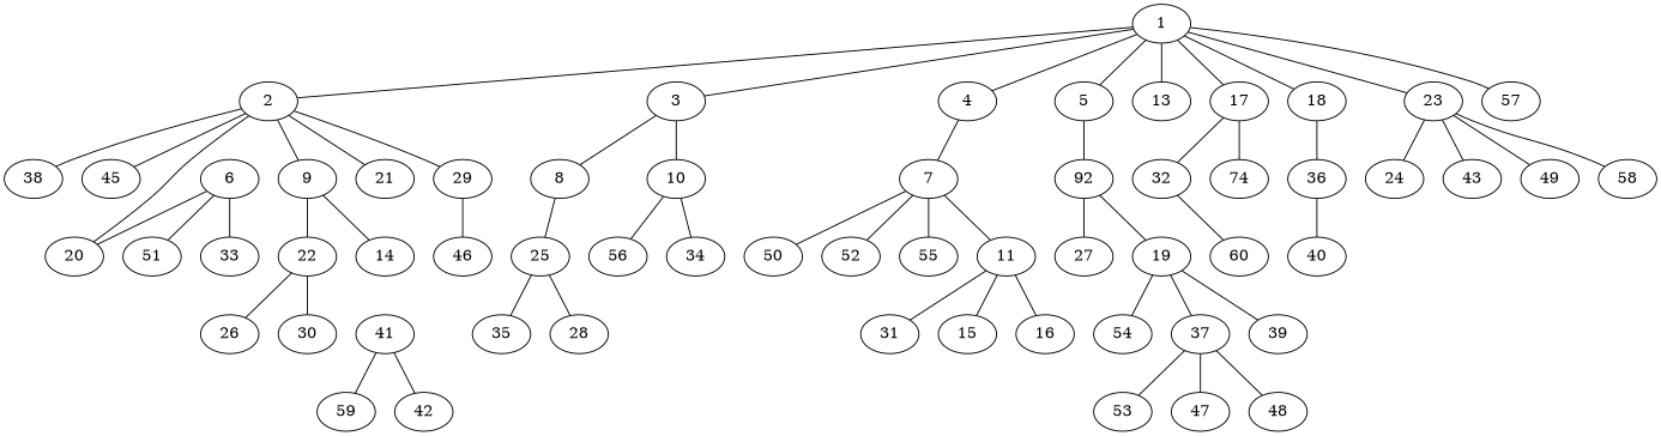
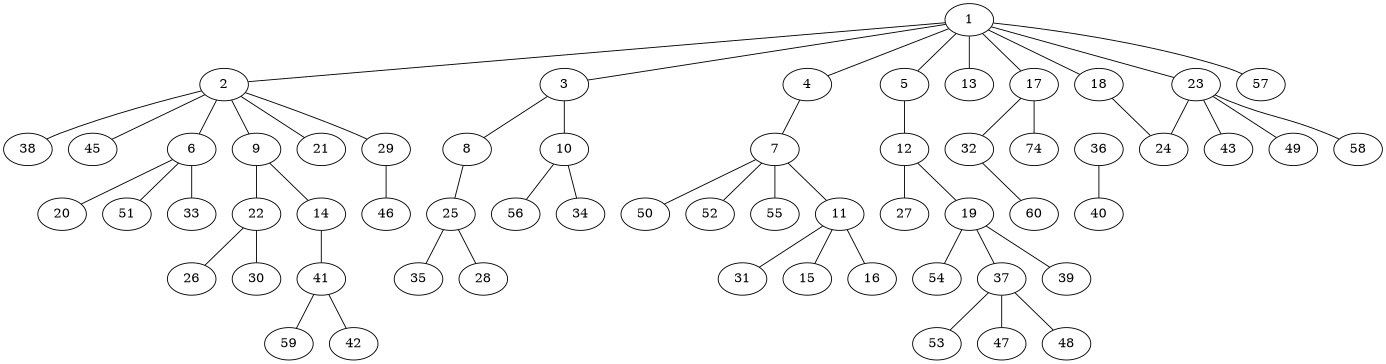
  graph {
    1
    2
    3
    4
    5
    13
    17
    18
    23
    57
    6
    9
    21
    29
    38
    45
    8
    10
    7
-   12 [label=92]
+   12
    32
    n22 [label=74]
    36
    24
    43
    49
    58
    20
    33
    51
    14
    22
    46
    25
    34
    56
    11
    50
    52
    55
    19
    27
    60
    40
    41
    26
    30
    28
    35
    15
    16
    31
    37
    39
    54
    42
    59
    47
    48
    53
    1 -- 2
    1 -- 3
    1 -- 4
    1 -- 5
    1 -- 13
    1 -- 17
    1 -- 18
    1 -- 23
    1 -- 57
-   2 -- 20
+   2 -- 6
    2 -- 9
    2 -- 21
    2 -- 29
    2 -- 38
    2 -- 45
    3 -- 8
    3 -- 10
    4 -- 7
    5 -- 12
    17 -- 32
    17 -- n22
-   18 -- 36
+   18 -- 24
    23 -- 24
    23 -- 43
    23 -- 49
    23 -- 58
    6 -- 20
    6 -- 33
    6 -- 51
    9 -- 14
    9 -- 22
    29 -- 46
    8 -- 25
    10 -- 34
    10 -- 56
    7 -- 11
    7 -- 50
    7 -- 52
    7 -- 55
    12 -- 19
    12 -- 27
    32 -- 60
    36 -- 40
+   14 -- 41
    22 -- 26
    22 -- 30
    25 -- 28
    25 -- 35
    11 -- 15
    11 -- 16
    11 -- 31
    19 -- 37
    19 -- 39
    19 -- 54
    41 -- 42
    41 -- 59
    37 -- 47
    37 -- 48
    37 -- 53
  }
